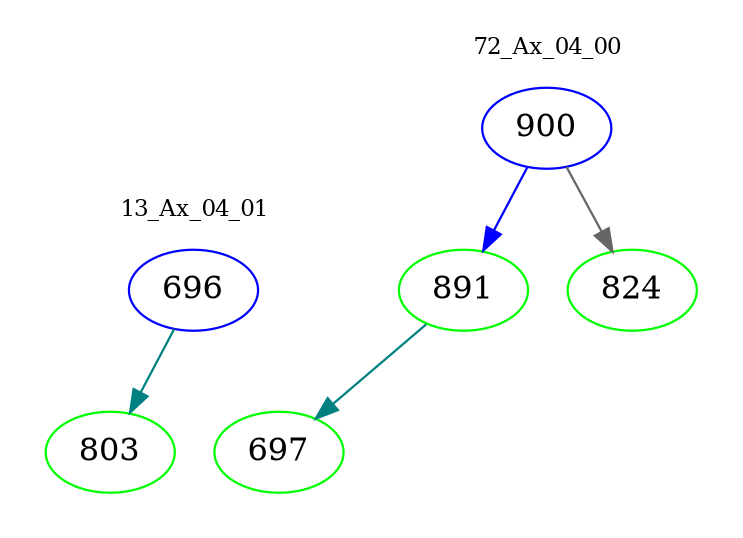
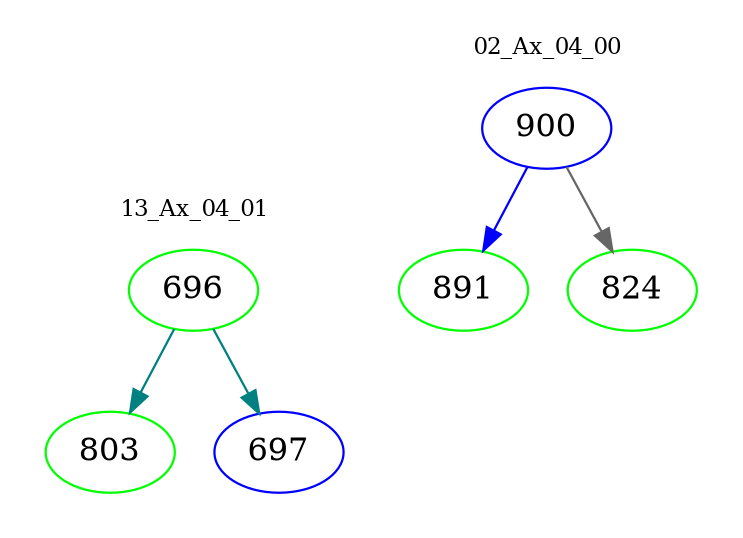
  digraph {
    node [color=green]
    edge [color=teal]
-   n1 [color=blue label=696]
-   n2 [label=697]
+   n1 [label=696]
+   n2 [color=blue label=697]
    n3 [label=803]
    n4 [color=blue label=900]
    n5 [label=891]
    n6 [label=824]
    subgraph cluster_1 {
      color=white
      fontsize=10
      label="13_Ax_04_01"
      n1
      n2
      n3
    }
    subgraph cluster_2 {
      color=white
      fontsize=10
-     label="72_Ax_04_00"
+     label="02_Ax_04_00"
      n4
      n5
      n6
    }
-   n5 -> n2
+   n1 -> n2
    n1 -> n3
    n4 -> n5 [color=blue]
    n4 -> n6 [color=gray40]
  }
